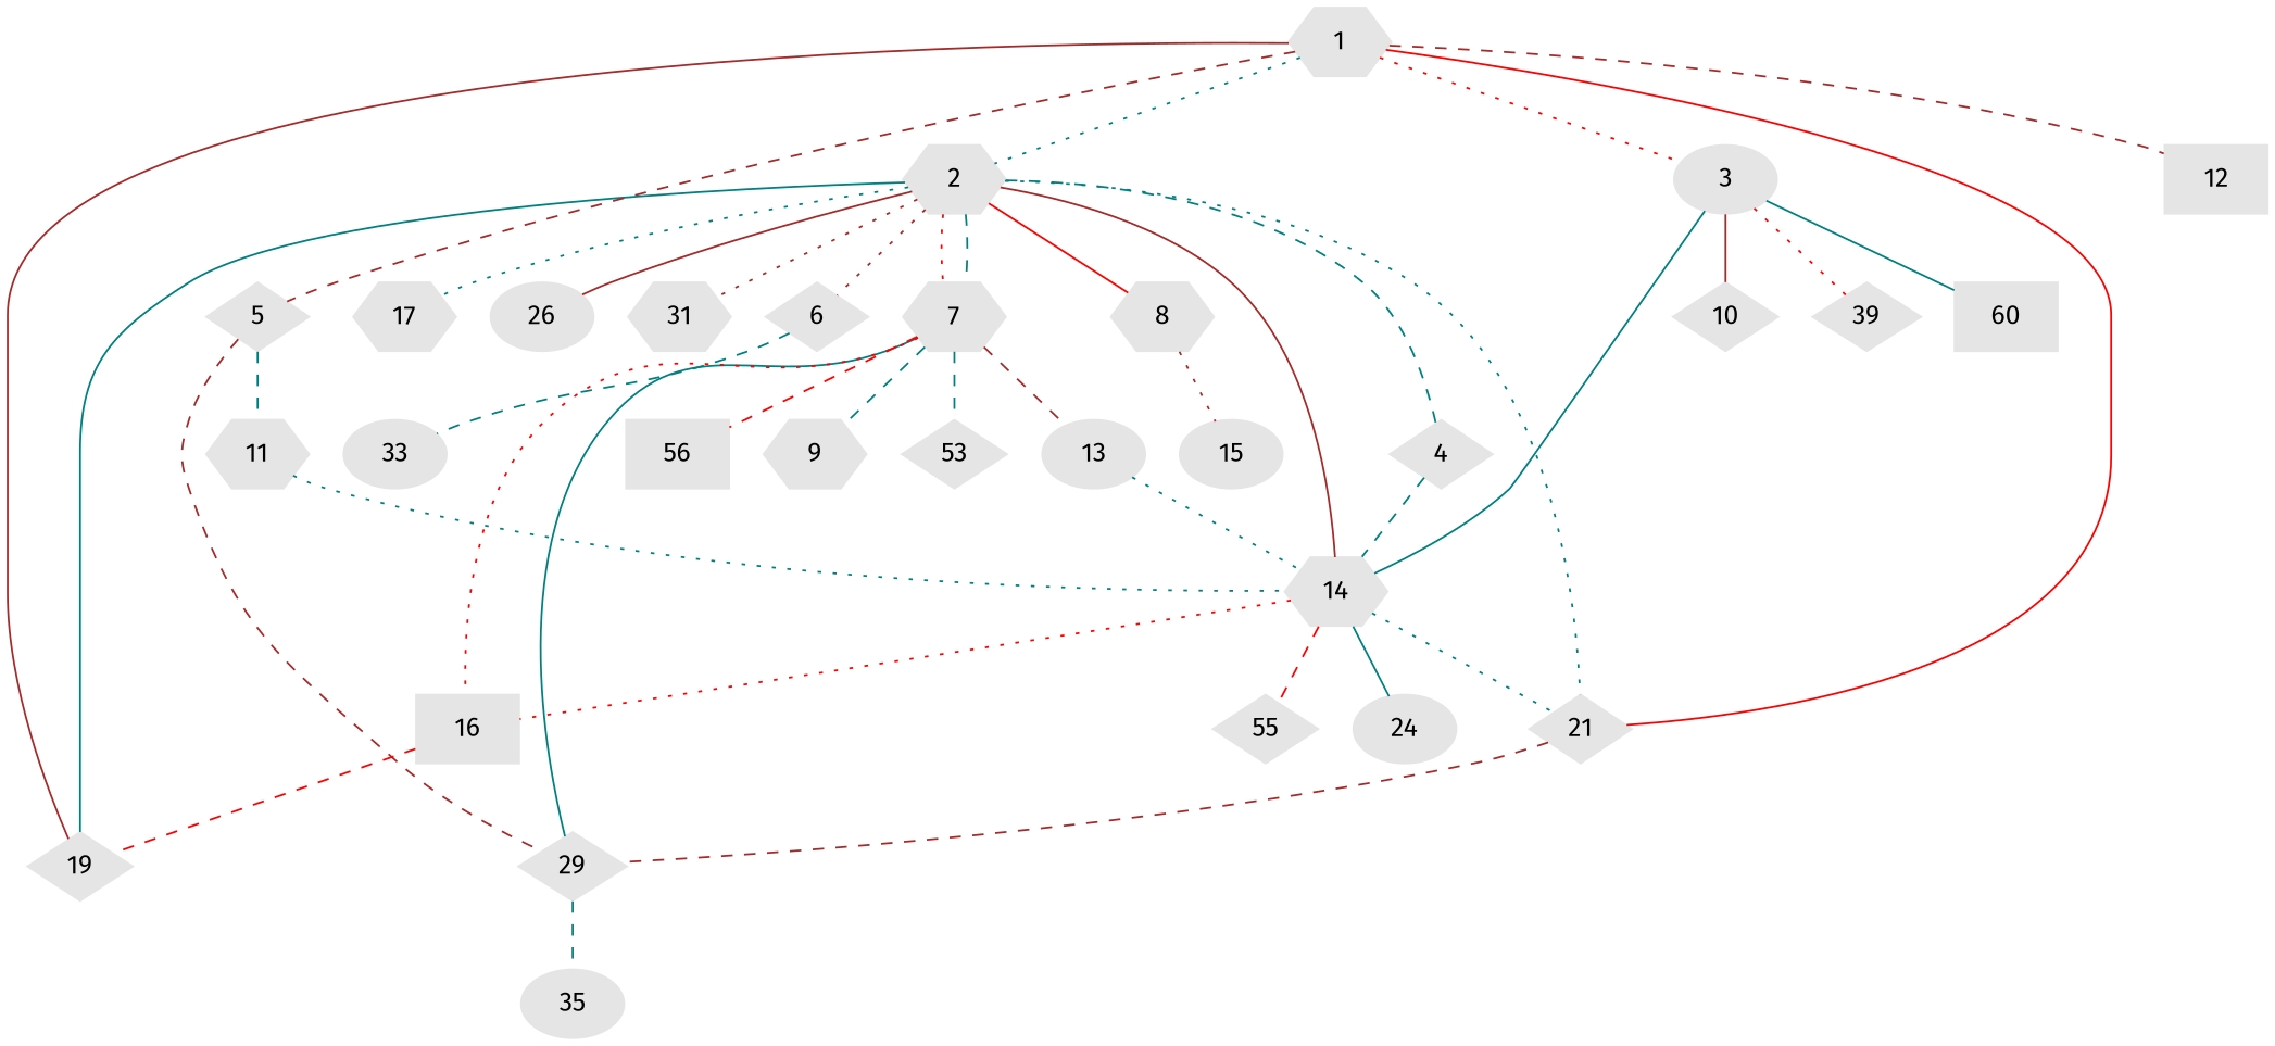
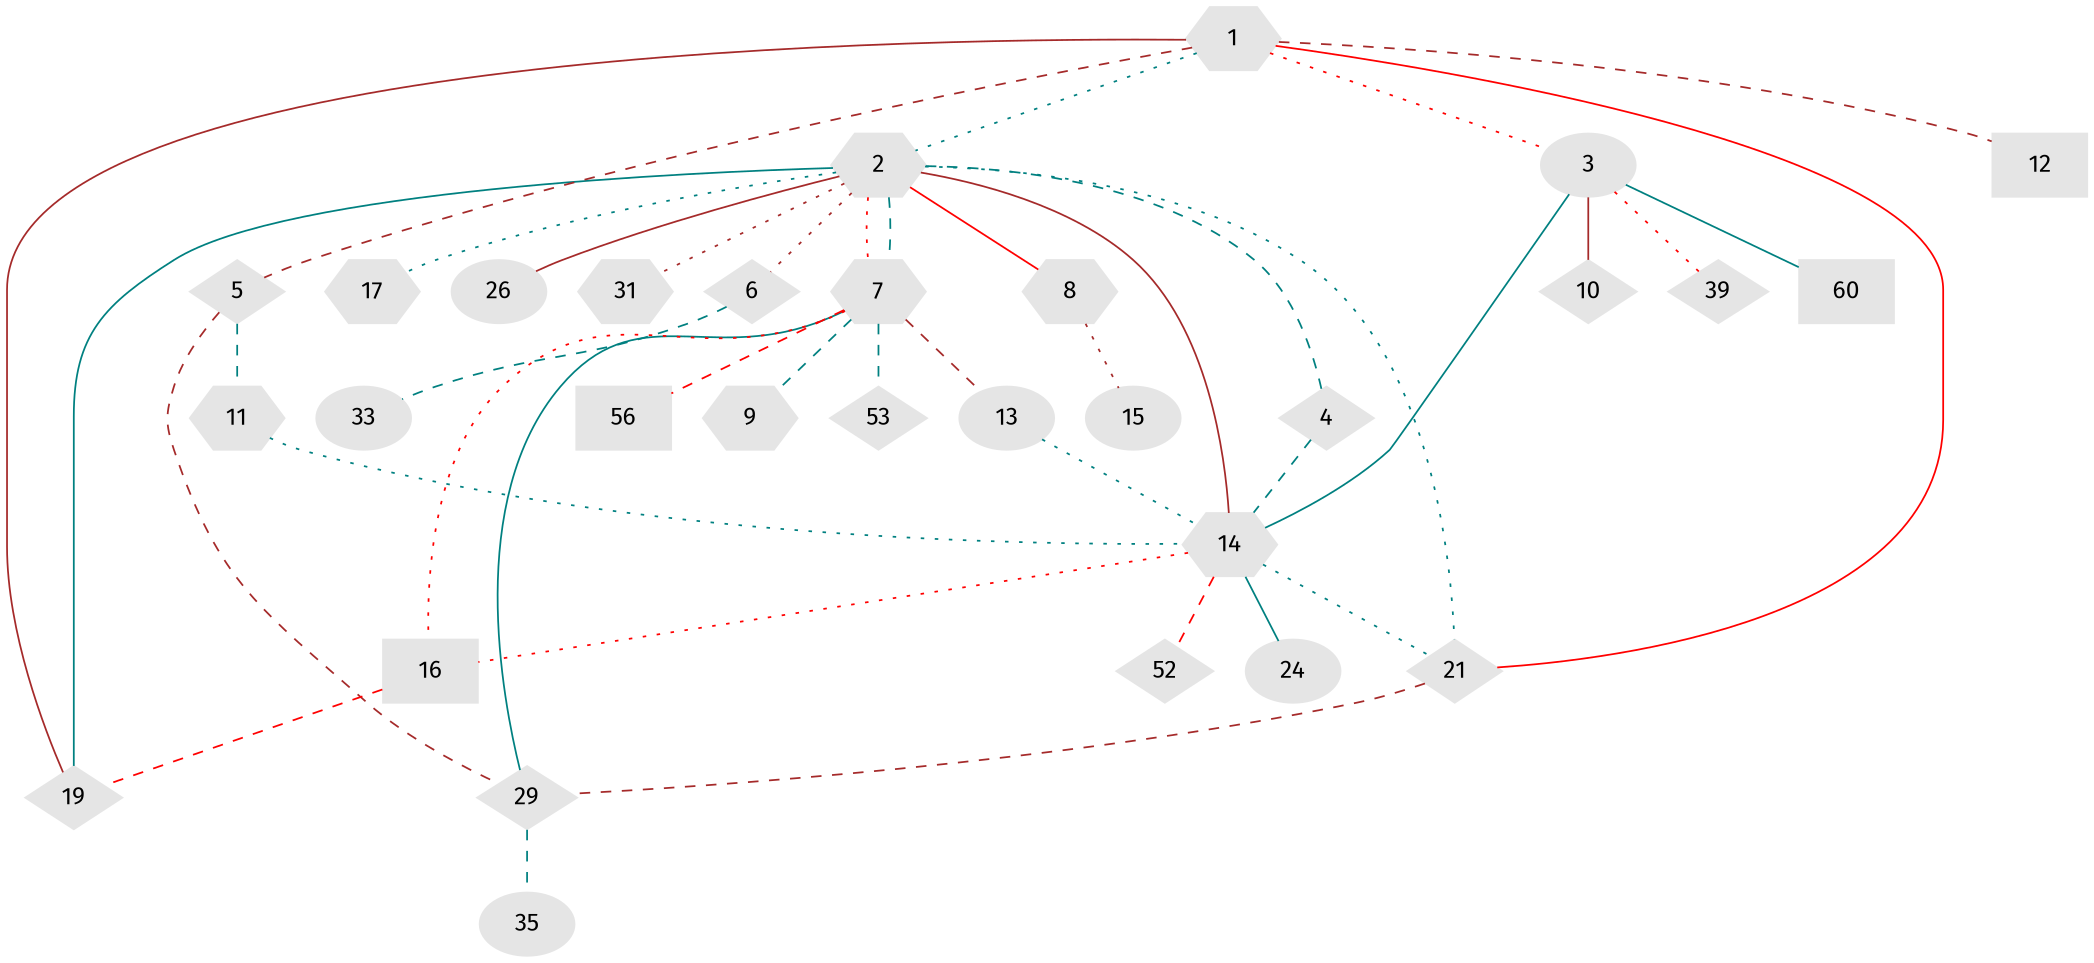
  graph {
    fontname="Fira Sans"
    node [color=gray90 fontname="Fira Sans" shape=diamond style=filled]
    edge [color=teal fontname="Fira Sans" style=dashed]
    2 [shape=hexagon super="+51+28+46+57+18+32+27"]
    19
    21
    4
    6 [super="+20"]
    7 [shape=hexagon super="+23"]
    8 [shape=hexagon]
    14 [shape=hexagon super="+22+25+30"]
    17 [shape=hexagon super="+47"]
    26 [shape=ellipse]
    31 [shape=hexagon]
    1 [shape=hexagon]
    3 [shape=ellipse]
    5
    12 [shape=box]
    10
    39 [super="+52"]
    60 [shape=box]
    11 [shape=hexagon]
    29 [super="+34"]
    33 [shape=ellipse]
    9 [shape=hexagon]
    13 [shape=ellipse]
    16 [shape=box super="+36+49"]
    53
    56 [shape=box]
    15 [shape=ellipse]
    24 [shape=ellipse]
-   55
+   55 [label=52]
    35 [shape=ellipse]
    2 -- 19 [style=solid]
    2 -- 21 [style=dotted]
    2 -- 4
    2 -- 6 [color=brown style=dotted]
    2 -- 7 [color=red style=dotted]
    2 -- 7
    2 -- 8 [color=red style=solid]
    2 -- 14 [color=brown style=solid]
    2 -- 17 [style=dotted]
    2 -- 26 [color=brown style=solid]
    2 -- 31 [color=brown style=dotted]
    21 -- 29 [color=brown]
    4 -- 14
    6 -- 33
    7 -- 29 [style=solid]
    7 -- 9
    7 -- 13 [color=brown]
    7 -- 16 [color=red style=dotted]
    7 -- 53
    7 -- 56 [color=red]
    8 -- 15 [color=brown style=dotted]
    14 -- 21 [style=dotted]
    14 -- 16 [color=red style=dotted]
    14 -- 24 [style=solid]
    14 -- 55 [color=red]
    1 -- 2 [style=dotted]
    1 -- 19 [color=brown style=solid]
    1 -- 21 [color=red style=solid]
    1 -- 3 [color=red style=dotted]
    1 -- 5 [color=brown]
    1 -- 12 [color=brown]
    3 -- 14 [style=solid]
    3 -- 10 [color=brown style=solid]
    3 -- 39 [color=red style=dotted]
    3 -- 60 [style=solid]
    5 -- 11
    5 -- 29 [color=brown]
    11 -- 14 [style=dotted]
    29 -- 35
    13 -- 14 [style=dotted]
    16 -- 19 [color=red]
  }
